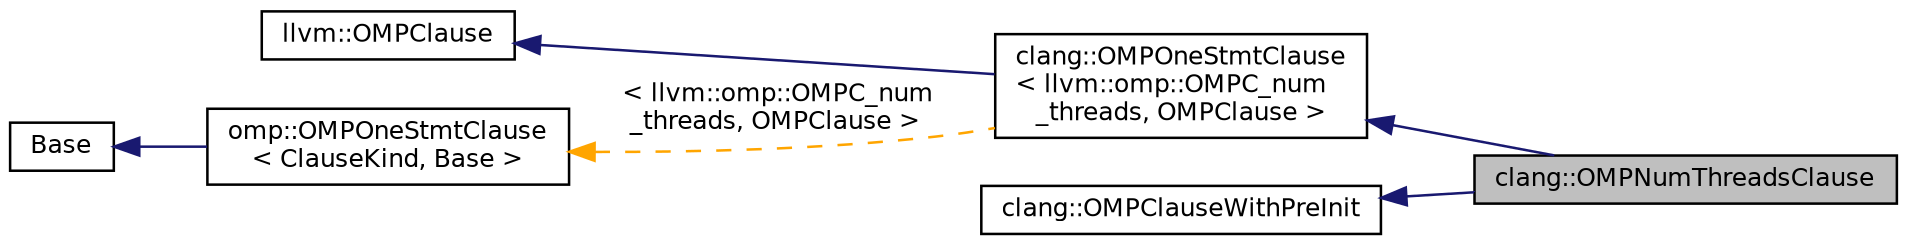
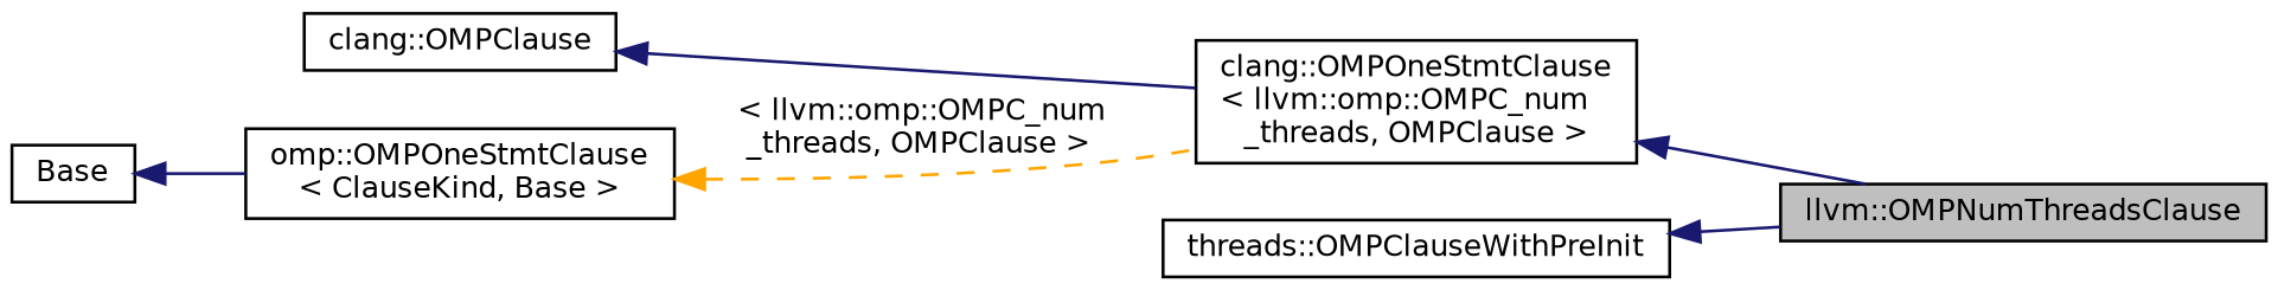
  digraph {
    rankdir=LR
    node [color=black fontname=Helvetica fontsize=10 shape=record]
    edge [color=midnightblue dir=back fontname=Helvetica fontsize=10 labelfontname=Helvetica labelfontsize=10 style=solid]
-   n1 [fillcolor=grey75 fontcolor=black height=0.2 label="clang::OMPNumThreadsClause" style=filled width=0.4]
+   n1 [fillcolor=grey75 fontcolor=black height=0.2 label="llvm::OMPNumThreadsClause" style=filled width=0.4]
    n2 [height=0.2 label="clang::OMPOneStmtClause\l\< llvm::omp::OMPC_num\l_threads, OMPClause \>" width=0.4]
-   n3 [height=0.2 label="llvm::OMPClause" width=0.4]
+   n3 [height=0.2 label="clang::OMPClause" width=0.4]
    n4 [height=0.2 label="omp::OMPOneStmtClause\l\< ClauseKind, Base \>" width=0.4]
    n5 [height=0.2 label=Base width=0.4]
-   n6 [height=0.2 label="clang::OMPClauseWithPreInit" width=0.4]
+   n6 [height=0.2 label="threads::OMPClauseWithPreInit" width=0.4]
    n2 -> n1
    n3 -> n2
    n4 -> n2 [color=orange label=" \< llvm::omp::OMPC_num\l_threads, OMPClause \>" style=dashed]
    n5 -> n4
    n6 -> n1
  }
